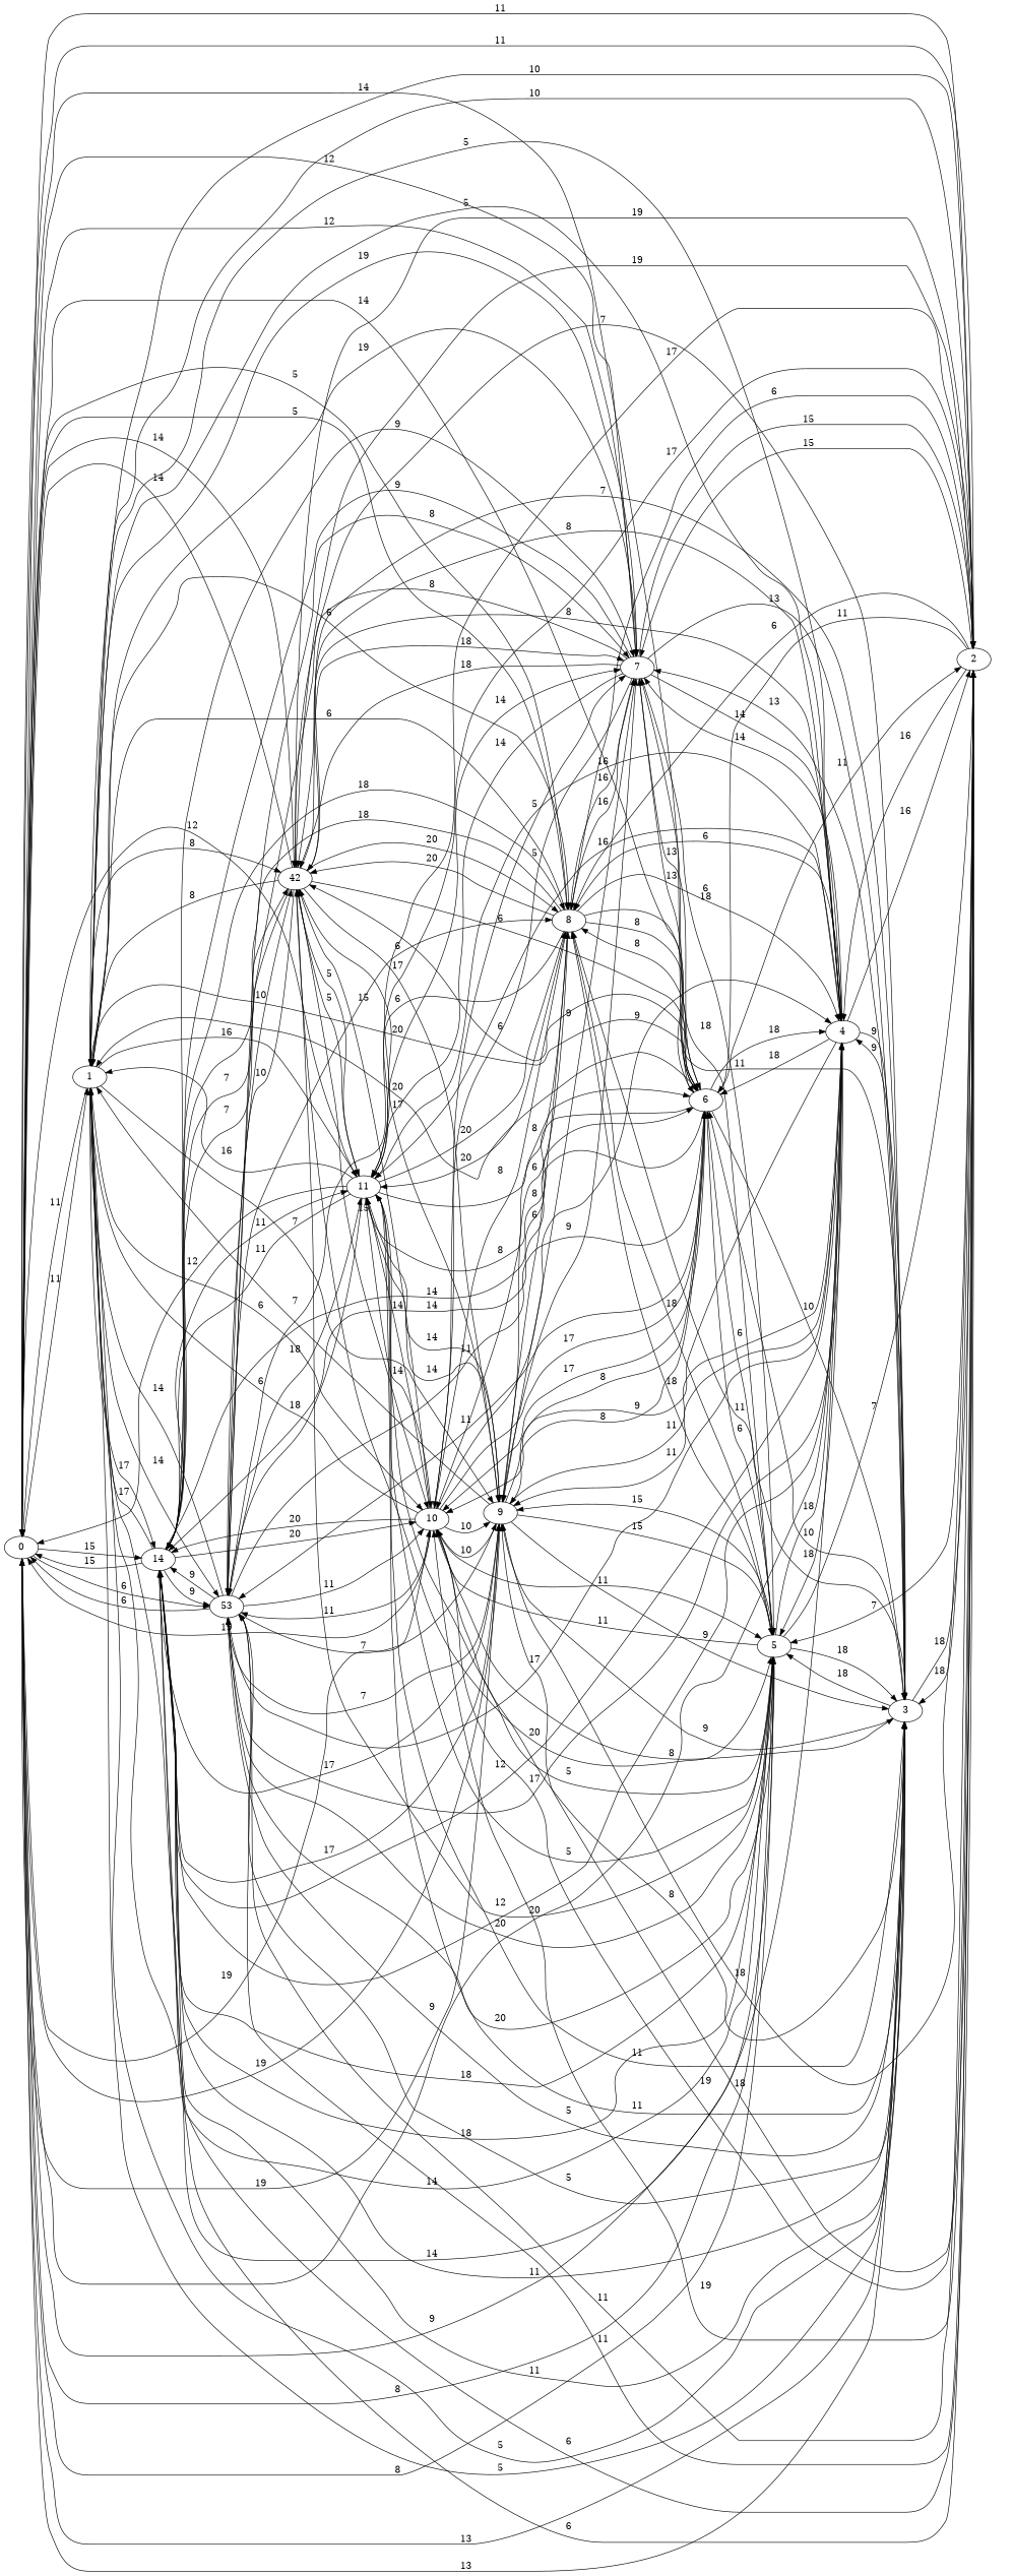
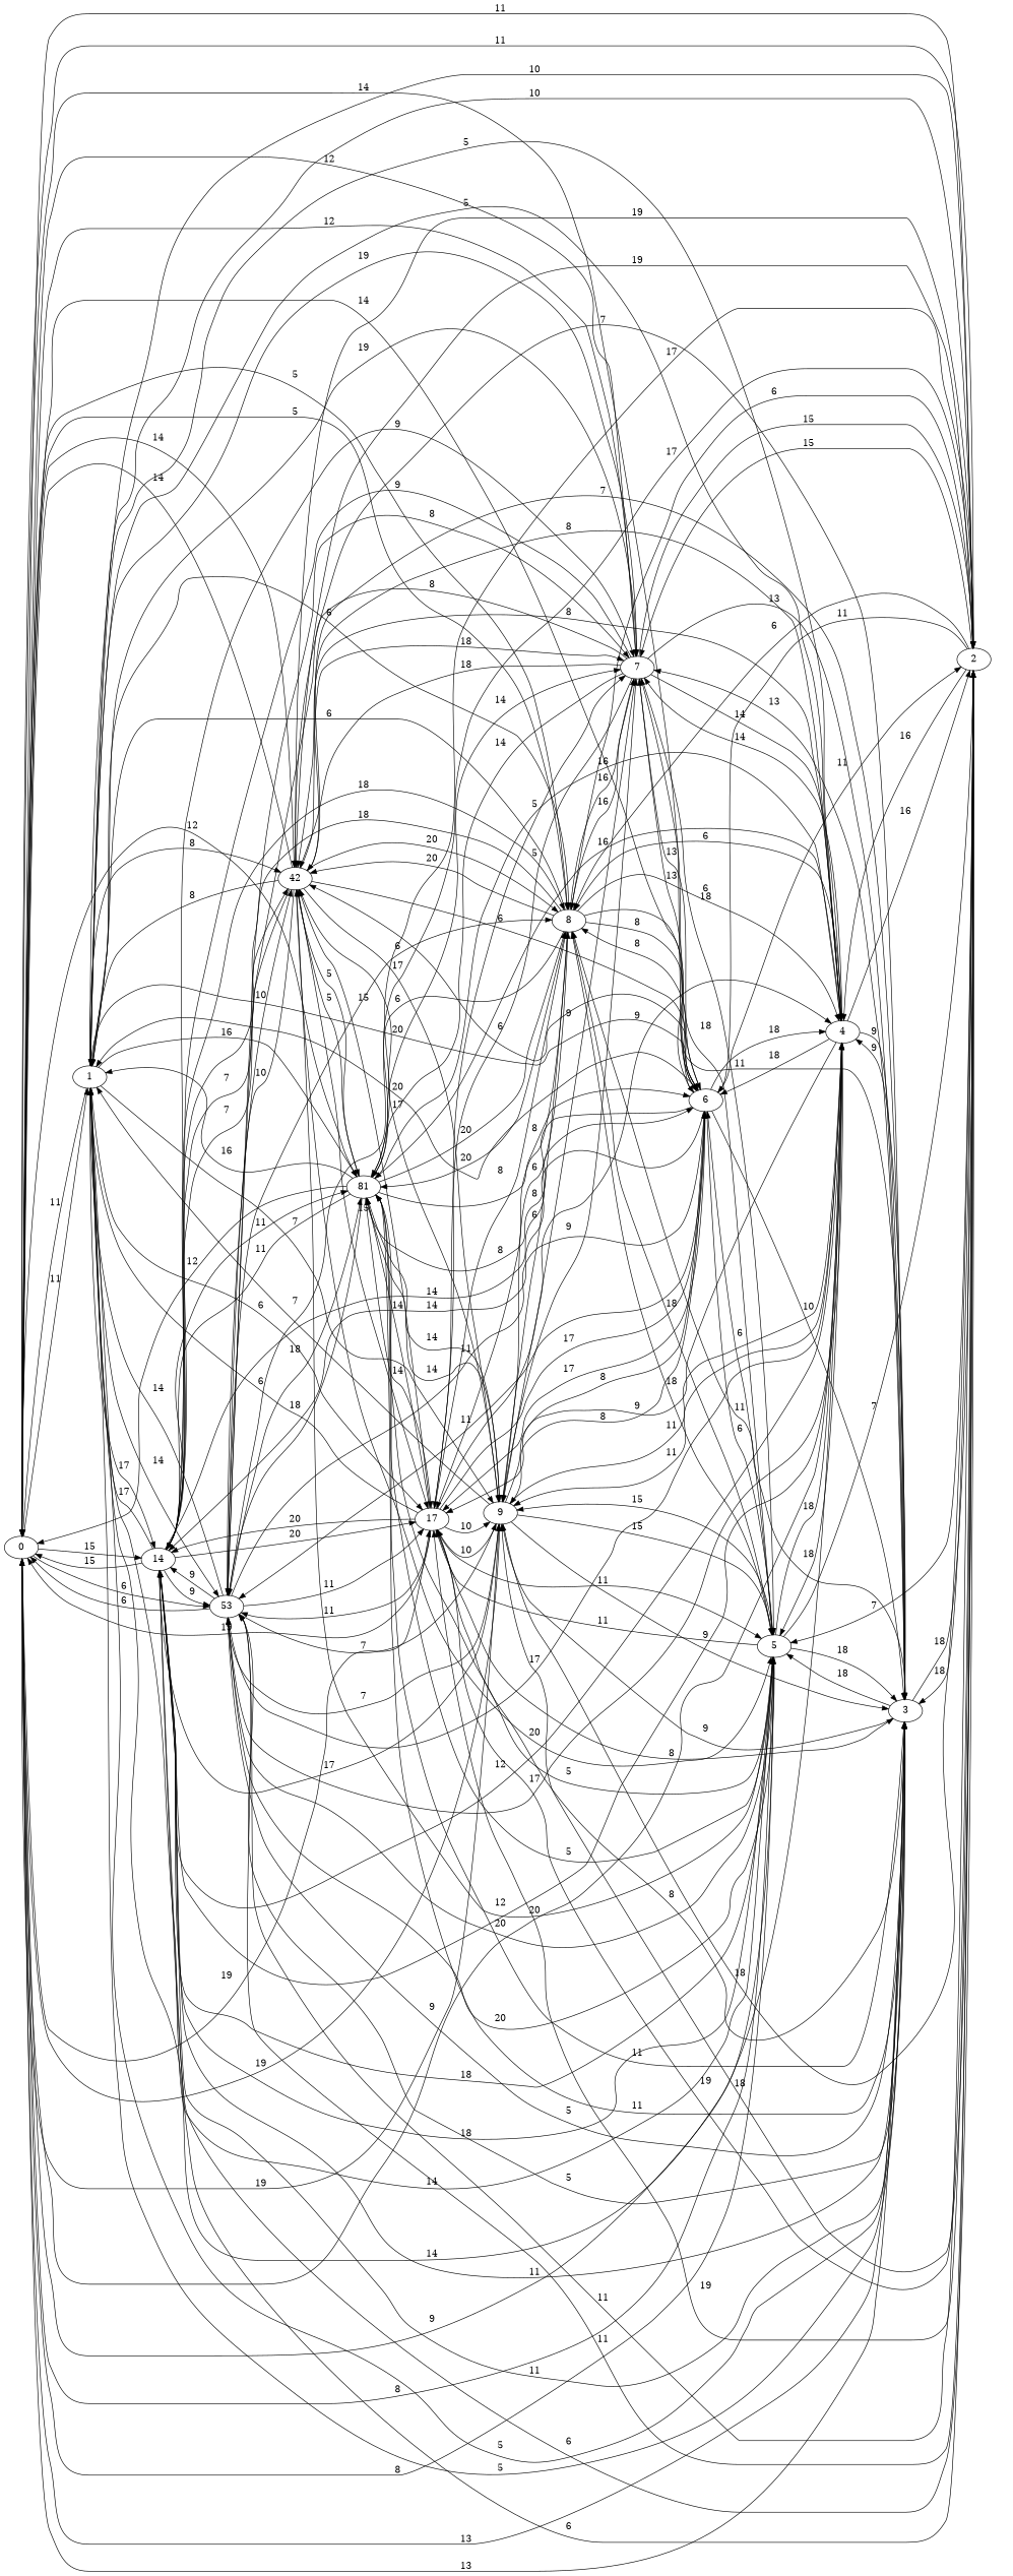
  digraph {
    rankdir=LR
    0
    1
    2
    3
    4
    5
    6
    7
    8
    9
-   10
-   11
+   10 [label=17]
+   11 [label=81]
    n13 [label=42]
    n14 [label=53]
    14
    0 -> 1 [label=11]
    0 -> 2 [label=11]
    0 -> 3 [label=13]
    0 -> 4 [label=9]
    0 -> 5 [label=8]
    0 -> 6 [label=14]
    0 -> 7 [label=12]
    0 -> 8 [label=5]
    0 -> 9 [label=19]
    0 -> 10 [label=19]
    0 -> 11 [label=12]
    0 -> n13 [label=14]
    0 -> n14 [label=6]
    0 -> 14 [label=15]
    1 -> 0 [label=11]
    1 -> 2 [label=10]
    1 -> 3 [label=5]
    1 -> 4 [label=5]
    1 -> 5 [label=14]
    1 -> 6 [label=20]
    1 -> 7 [label=19]
    1 -> 8 [label=6]
    1 -> 9 [label=7]
    1 -> 10 [label=6]
    1 -> 11 [label=16]
    1 -> n13 [label=8]
    1 -> n14 [label=14]
    1 -> 14 [label=17]
    2 -> 0 [label=11]
    2 -> 1 [label=10]
    2 -> 3 [label=18]
    2 -> 4 [label=16]
    2 -> 5 [label=7]
    2 -> 6 [label=11]
    2 -> 7 [label=15]
    2 -> 8 [label=6]
    2 -> 9 [label=18]
    2 -> 10 [label=19]
    2 -> 11 [label=17]
    2 -> n13 [label=19]
    2 -> n14 [label=11]
    2 -> 14 [label=6]
    3 -> 0 [label=13]
    3 -> 1 [label=5]
    3 -> 2 [label=18]
    3 -> 4 [label=9]
    3 -> 5 [label=18]
-   3 -> 6 [label=10]
    3 -> 7 [label=13]
    3 -> 8 [label=11]
    3 -> 9 [label=9]
    3 -> 10 [label=8]
    3 -> 11 [label=11]
    3 -> n13 [label=7]
    3 -> n14 [label=5]
    3 -> 14 [label=11]
    4 -> 0 [label=9]
    4 -> 1 [label=5]
    4 -> 2 [label=16]
    4 -> 3 [label=9]
    4 -> 5 [label=18]
    4 -> 6 [label=18]
    4 -> 7 [label=14]
    4 -> 8 [label=6]
    4 -> 9 [label=11]
    4 -> 10 [label=9]
    4 -> 11 [label=16]
    4 -> n13 [label=8]
    4 -> n14 [label=17]
    4 -> 14 [label=12]
    5 -> 0 [label=8]
    5 -> 1 [label=14]
    5 -> 2 [label=7]
    5 -> 3 [label=18]
    5 -> 4 [label=18]
    5 -> 6 [label=6]
    5 -> 7 [label=18]
    5 -> 8 [label=18]
    5 -> 9 [label=15]
    5 -> 10 [label=11]
    5 -> 11 [label=5]
    5 -> n13 [label=20]
    5 -> n14 [label=20]
    5 -> 14 [label=18]
    6 -> 0 [label=14]
    6 -> 1 [label=20]
    6 -> 2 [label=11]
    6 -> 3 [label=10]
    6 -> 4 [label=18]
    6 -> 5 [label=6]
    6 -> 7 [label=13]
    6 -> 8 [label=8]
    6 -> 9 [label=8]
    6 -> 10 [label=17]
    6 -> 11 [label=8]
    6 -> n13 [label=6]
    6 -> n14 [label=11]
    6 -> 14 [label=14]
    7 -> 0 [label=12]
    7 -> 1 [label=19]
    7 -> 2 [label=15]
    7 -> 3 [label=13]
    7 -> 4 [label=14]
    7 -> 5 [label=18]
    7 -> 6 [label=13]
    7 -> 8 [label=16]
    7 -> 9 [label=9]
    7 -> 10 [label=5]
    7 -> 11 [label=14]
    7 -> n13 [label=18]
    7 -> n14 [label=8]
    7 -> 14 [label=9]
    8 -> 0 [label=5]
    8 -> 1 [label=6]
    8 -> 2 [label=6]
    8 -> 3 [label=11]
    8 -> 4 [label=6]
    8 -> 5 [label=18]
    8 -> 6 [label=8]
    8 -> 7 [label=16]
    8 -> 9 [label=6]
    8 -> 10 [label=8]
    8 -> 11 [label=20]
    8 -> n13 [label=20]
    8 -> n14 [label=6]
    8 -> 14 [label=18]
    9 -> 0 [label=19]
    9 -> 1 [label=7]
    9 -> 2 [label=18]
    9 -> 3 [label=9]
    9 -> 4 [label=11]
    9 -> 5 [label=15]
    9 -> 6 [label=8]
    9 -> 7 [label=9]
    9 -> 8 [label=6]
    9 -> 10 [label=10]
    9 -> 11 [label=14]
    9 -> n13 [label=17]
    9 -> n14 [label=7]
-   9 -> 14 [label=17]
    10 -> 0 [label=19]
    10 -> 1 [label=6]
    10 -> 2 [label=19]
    10 -> 3 [label=8]
    10 -> 4 [label=9]
    10 -> 5 [label=11]
    10 -> 6 [label=17]
    10 -> 7 [label=5]
    10 -> 8 [label=8]
    10 -> 9 [label=10]
    10 -> 11 [label=14]
    10 -> n13 [label=15]
    10 -> n14 [label=11]
    10 -> 14 [label=20]
    11 -> 0 [label=12]
    11 -> 1 [label=16]
    11 -> 2 [label=17]
    11 -> 3 [label=11]
    11 -> 4 [label=16]
    11 -> 5 [label=5]
    11 -> 6 [label=8]
    11 -> 7 [label=14]
    11 -> 8 [label=20]
    11 -> 9 [label=14]
    11 -> 10 [label=14]
    11 -> n13 [label=5]
    11 -> n14 [label=18]
    11 -> 14 [label=11]
    n13 -> 0 [label=14]
    n13 -> 1 [label=8]
    n13 -> 2 [label=19]
    n13 -> 3 [label=7]
    n13 -> 4 [label=8]
    n13 -> 5 [label=20]
    n13 -> 6 [label=6]
    n13 -> 7 [label=18]
    n13 -> 8 [label=20]
    n13 -> 9 [label=17]
    n13 -> 10 [label=15]
    n13 -> 11 [label=5]
    n13 -> n14 [label=10]
    n13 -> 14 [label=7]
    n14 -> 0 [label=6]
    n14 -> 1 [label=14]
    n14 -> 2 [label=11]
    n14 -> 3 [label=5]
    n14 -> 4 [label=17]
    n14 -> 5 [label=20]
    n14 -> 6 [label=11]
    n14 -> 7 [label=8]
    n14 -> 8 [label=6]
    n14 -> 9 [label=7]
    n14 -> 10 [label=11]
    n14 -> 11 [label=18]
    n14 -> n13 [label=10]
    n14 -> 14 [label=9]
    14 -> 0 [label=15]
    14 -> 1 [label=17]
    14 -> 2 [label=6]
    14 -> 3 [label=11]
    14 -> 4 [label=12]
    14 -> 5 [label=18]
    14 -> 6 [label=14]
    14 -> 7 [label=9]
    14 -> 8 [label=18]
    14 -> 9 [label=17]
    14 -> 10 [label=20]
    14 -> 11 [label=11]
    14 -> n13 [label=7]
    14 -> n14 [label=9]
  }
